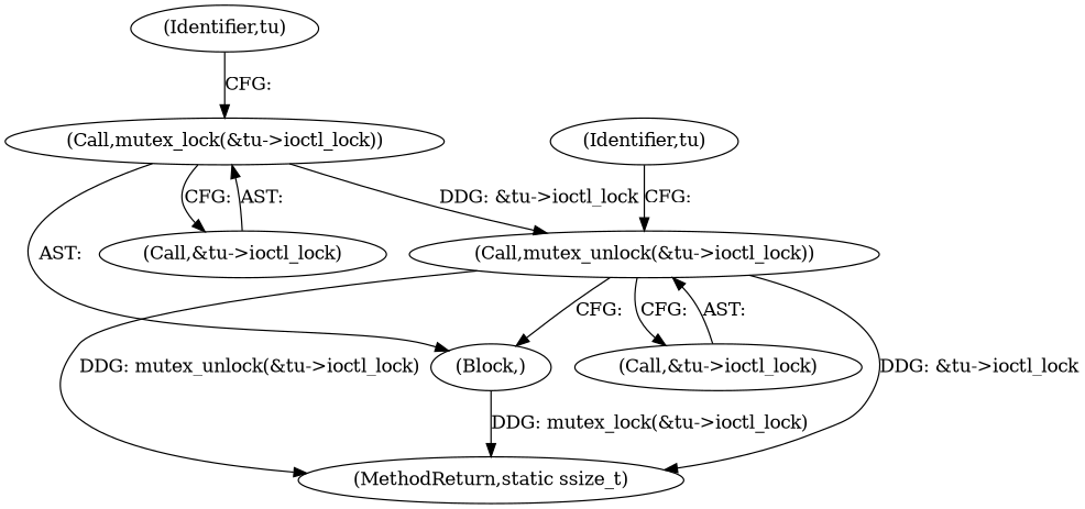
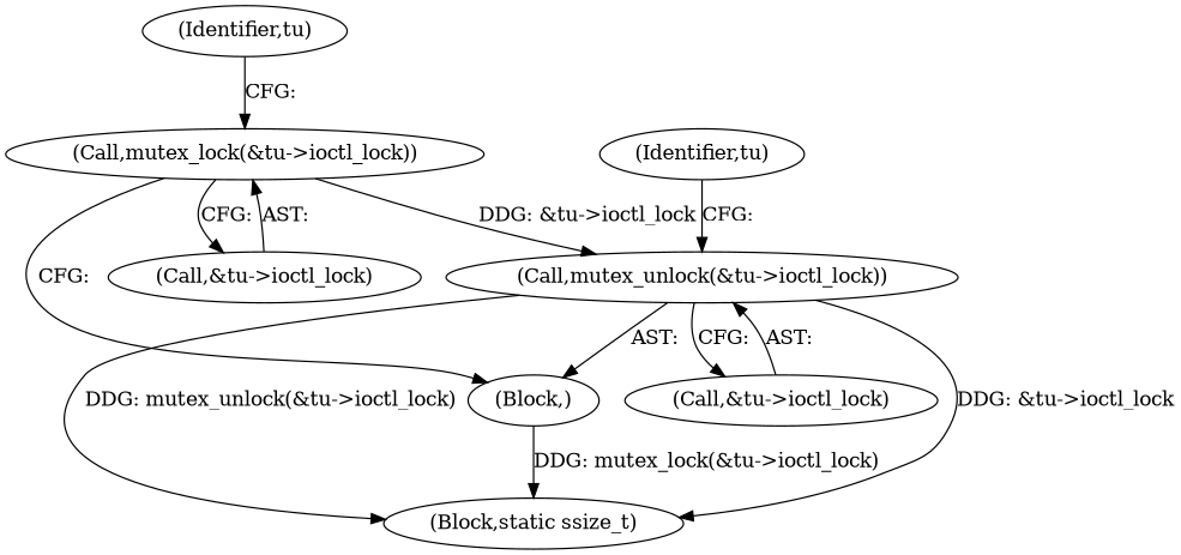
  digraph {
    n1 [label="(Call,mutex_lock(&tu->ioctl_lock))"]
    n2 [label="(Call,mutex_unlock(&tu->ioctl_lock))"]
    n3 [label="(Block,)"]
    n4 [label="(Call,&tu->ioctl_lock)"]
-   n5 [label="(MethodReturn,static ssize_t)"]
+   n5 [label="(Block,static ssize_t)"]
    n6 [label="(Call,&tu->ioctl_lock)"]
    n7 [label="(Identifier,tu)"]
    n8 [label="(Identifier,tu)"]
    n1 -> n2 [label="DDG: &tu->ioctl_lock"]
-   n1 -> n3 [label="AST: "]
+   n1 -> n3 [label="CFG: "]
    n1 -> n4 [label="CFG: "]
-   n2 -> n3 [label="CFG: "]
+   n2 -> n3 [label="AST: "]
    n2 -> n5 [label="DDG: &tu->ioctl_lock"]
    n2 -> n5 [label="DDG: mutex_unlock(&tu->ioctl_lock)"]
    n2 -> n6 [label="CFG: "]
    n3 -> n5 [label="DDG: mutex_lock(&tu->ioctl_lock)"]
    n4 -> n1 [label="AST: "]
    n6 -> n2 [label="AST: "]
    n7 -> n1 [label="CFG: "]
    n8 -> n2 [label="CFG: "]
  }
